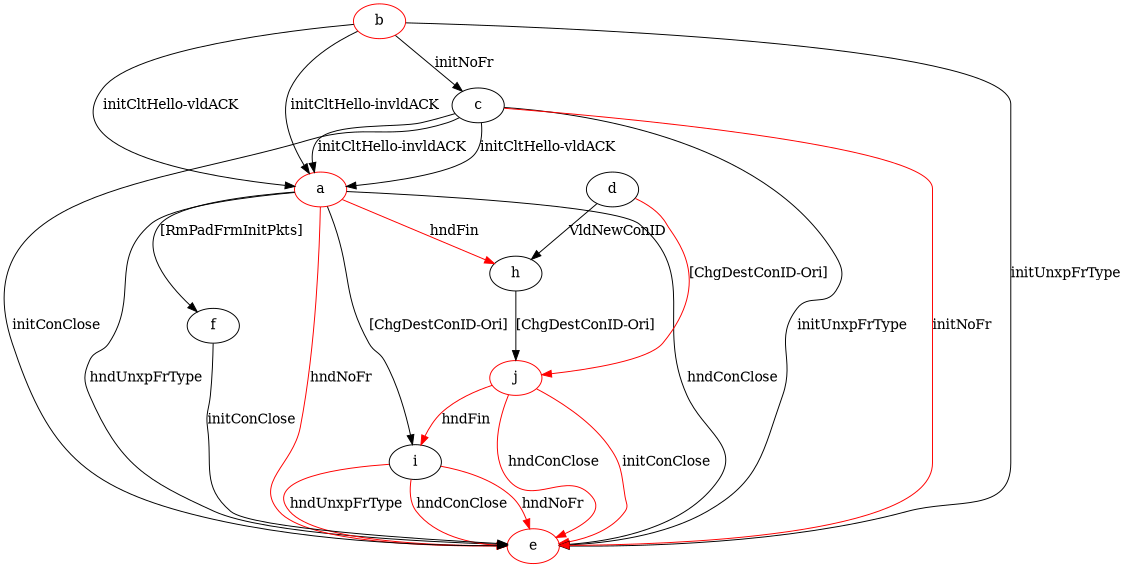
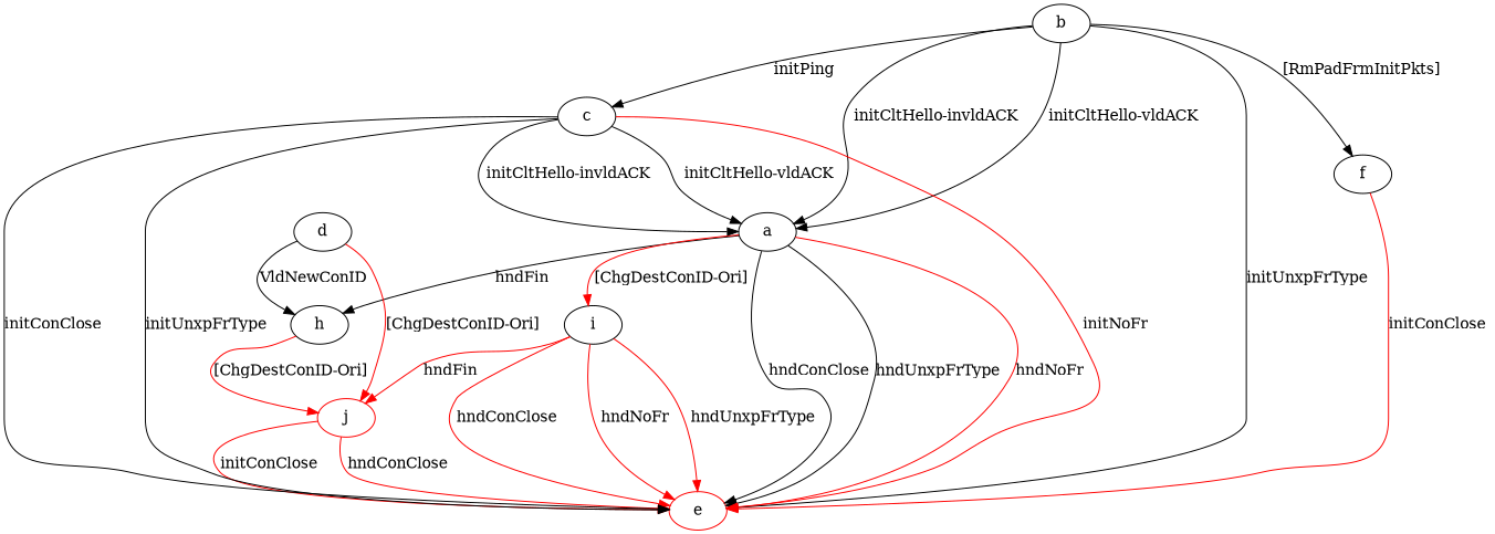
  digraph {
    e [color=red]
-   a [color=red]
+   a
    h
    i [color=black]
    j [color=red]
    d
-   b [color=red]
+   b
    c
    f
    a -> e [label="hndConClose "]
    a -> e [label="hndUnxpFrType "]
    a -> e [color=red label="hndNoFr "]
-   a -> h [label="hndFin " color=red]
-   a -> i [color=black label="[ChgDestConID-Ori] "]
-   h -> j [color=black label="[ChgDestConID-Ori] "]
+   a -> h [label="hndFin "]
+   a -> i [color=red label="[ChgDestConID-Ori] "]
+   h -> j [color=red label="[ChgDestConID-Ori] "]
    i -> e [color=red label="hndConClose "]
    i -> e [color=red label="hndNoFr "]
    i -> e [color=red label="hndUnxpFrType "]
-   j -> i [color=red label="hndFin "]
+   i -> j [color=red label="hndFin "]
    j -> e [color=red label="initConClose "]
    j -> e [color=red label="hndConClose "]
    d -> h [label="VldNewConID "]
    d -> j [color=red label="[ChgDestConID-Ori] "]
    b -> e [label="initUnxpFrType "]
    b -> a [label="initCltHello-vldACK "]
    b -> a [label="initCltHello-invldACK "]
-   b -> c [label="initNoFr "]
-   a -> f [label="[RmPadFrmInitPkts] "]
+   b -> c [label="initPing "]
+   b -> f [label="[RmPadFrmInitPkts] "]
    c -> e [label="initConClose "]
    c -> e [label="initUnxpFrType "]
    c -> e [color=red label="initNoFr "]
    c -> a [label="initCltHello-vldACK "]
    c -> a [label="initCltHello-invldACK "]
-   f -> e [label="initConClose "]
+   f -> e [label="initConClose " color=red]
  }
